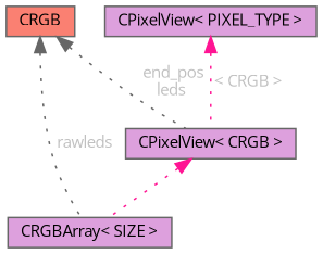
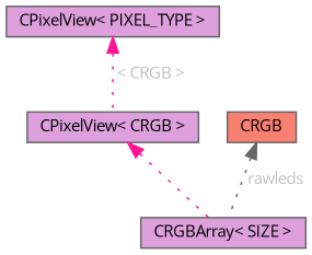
  digraph {
    fontname="Open Sans"
    node [color=gray40 fillcolor=plum fontname="Open Sans" fontsize=10 shape=box style=filled]
    edge [color=deeppink dir=back fontname="Open Sans" fontsize=10 labelfontname=Helvetica labelfontsize=10 style=dotted fontcolor=grey]
    n1 [fontcolor=black height=0.2 label="CRGBArray\< SIZE \>" width=0.4]
    n2 [height=0.2 label="CPixelView\< CRGB \>" width=0.4]
    n3 [fillcolor=salmon height=0.2 label=CRGB width=0.4]
    n4 [height=0.2 label="CPixelView\< PIXEL_TYPE \>" width=0.4]
    n2 -> n1 [fontcolor=""]
    n3 -> n1 [color=gray40 label=" rawleds"]
-   n3 -> n2 [color=gray40 label=" end_pos\nleds"]
    n4 -> n2 [label=" \< CRGB \>"]
  }
